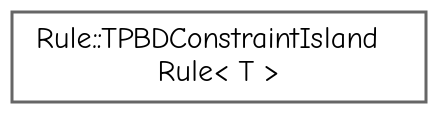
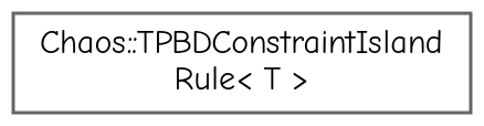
  digraph {
    rankdir=LR
    fontname="Comic Neue"
-   n1 [color=grey40 fillcolor=white fontname="Comic Neue" fontsize=10 height=0.2 label="Rule::TPBDConstraintIsland\lRule\< T \>" shape=box style=filled width=0.4]
+   n1 [color=grey40 fillcolor=white fontname="Comic Neue" fontsize=10 height=0.2 label="Chaos::TPBDConstraintIsland\lRule\< T \>" shape=box style=filled width=0.4]
  }
